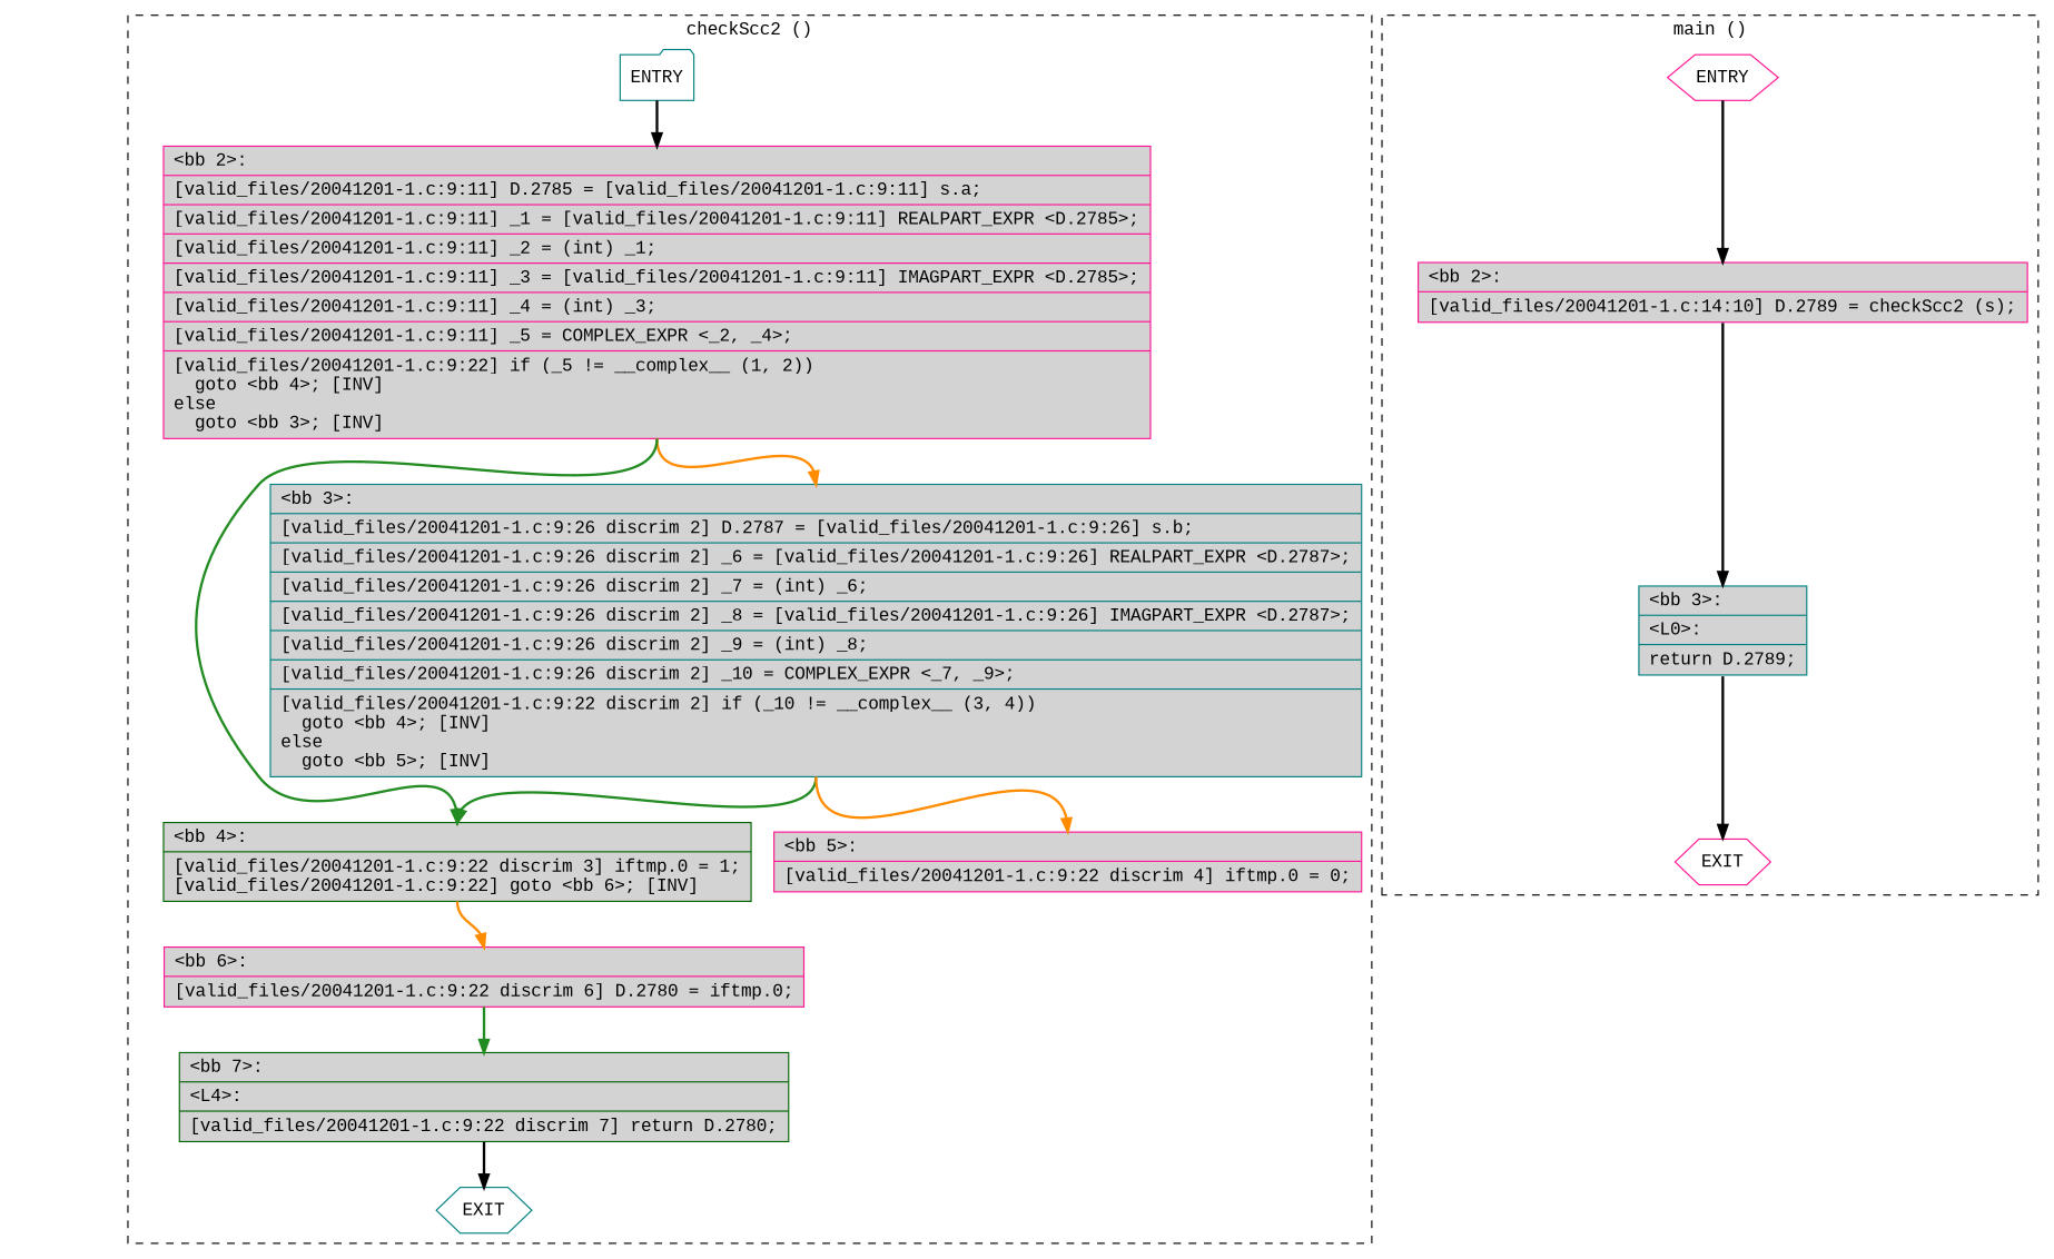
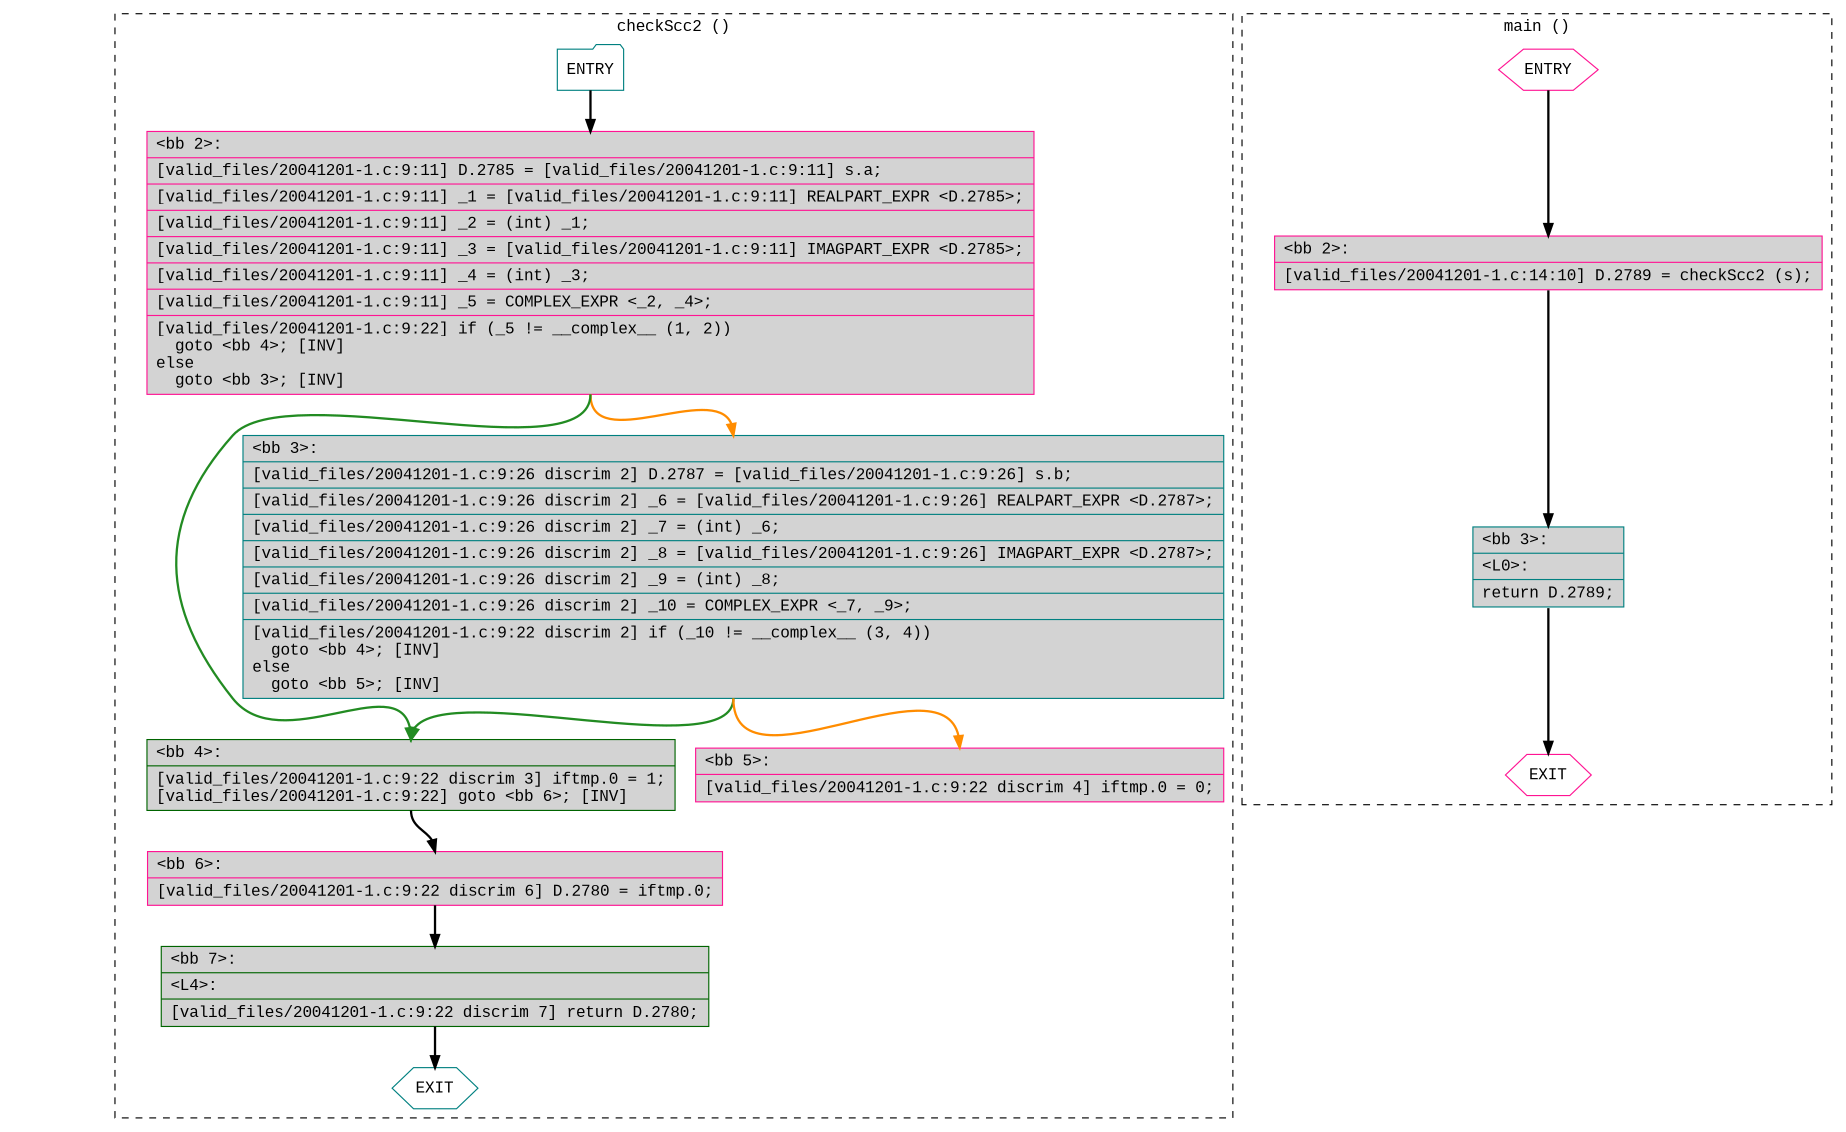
  digraph {
    fontname="Liberation Mono"
    node [color=deeppink fillcolor=lightgrey fontname="Liberation Mono" shape=record style=filled]
    edge [constraint=true fontname="Liberation Mono" headport=n style="solid,bold" tailport=s color=black weight=10]
    n1 [color=teal fillcolor=white label=ENTRY shape=folder]
    n2 [color=teal fillcolor=white label=EXIT shape=hexagon]
    n3 [label="{\<bb\ 2\>:\l|[valid_files/20041201-1.c:9:11]\ D.2785\ =\ [valid_files/20041201-1.c:9:11]\ s.a;\l|[valid_files/20041201-1.c:9:11]\ _1\ =\ [valid_files/20041201-1.c:9:11]\ REALPART_EXPR\ \<D.2785\>;\l|[valid_files/20041201-1.c:9:11]\ _2\ =\ (int)\ _1;\l|[valid_files/20041201-1.c:9:11]\ _3\ =\ [valid_files/20041201-1.c:9:11]\ IMAGPART_EXPR\ \<D.2785\>;\l|[valid_files/20041201-1.c:9:11]\ _4\ =\ (int)\ _3;\l|[valid_files/20041201-1.c:9:11]\ _5\ =\ COMPLEX_EXPR\ \<_2,\ _4\>;\l|[valid_files/20041201-1.c:9:22]\ if\ (_5\ !=\ __complex__\ (1,\ 2))\l\ \ goto\ \<bb\ 4\>;\ [INV]\lelse\l\ \ goto\ \<bb\ 3\>;\ [INV]\l}"]
    n4 [color=teal label="{\<bb\ 3\>:\l|[valid_files/20041201-1.c:9:26\ discrim\ 2]\ D.2787\ =\ [valid_files/20041201-1.c:9:26]\ s.b;\l|[valid_files/20041201-1.c:9:26\ discrim\ 2]\ _6\ =\ [valid_files/20041201-1.c:9:26]\ REALPART_EXPR\ \<D.2787\>;\l|[valid_files/20041201-1.c:9:26\ discrim\ 2]\ _7\ =\ (int)\ _6;\l|[valid_files/20041201-1.c:9:26\ discrim\ 2]\ _8\ =\ [valid_files/20041201-1.c:9:26]\ IMAGPART_EXPR\ \<D.2787\>;\l|[valid_files/20041201-1.c:9:26\ discrim\ 2]\ _9\ =\ (int)\ _8;\l|[valid_files/20041201-1.c:9:26\ discrim\ 2]\ _10\ =\ COMPLEX_EXPR\ \<_7,\ _9\>;\l|[valid_files/20041201-1.c:9:22\ discrim\ 2]\ if\ (_10\ !=\ __complex__\ (3,\ 4))\l\ \ goto\ \<bb\ 4\>;\ [INV]\lelse\l\ \ goto\ \<bb\ 5\>;\ [INV]\l}"]
    n5 [color=darkgreen label="{\<bb\ 4\>:\l|[valid_files/20041201-1.c:9:22\ discrim\ 3]\ iftmp.0\ =\ 1;\l[valid_files/20041201-1.c:9:22]\ goto\ \<bb\ 6\>;\ [INV]\l}"]
    n6 [label="{\<bb\ 5\>:\l|[valid_files/20041201-1.c:9:22\ discrim\ 4]\ iftmp.0\ =\ 0;\l}"]
    n7 [label="{\<bb\ 6\>:\l|[valid_files/20041201-1.c:9:22\ discrim\ 6]\ D.2780\ =\ iftmp.0;\l}"]
    n8 [color=darkgreen label="{\<bb\ 7\>:\l|\<L4\>:\l|[valid_files/20041201-1.c:9:22\ discrim\ 7]\ return\ D.2780;\l}"]
    n9 [fillcolor=white label=ENTRY shape=hexagon]
    n10 [fillcolor=white label=EXIT shape=hexagon]
    n11 [label="{\<bb\ 2\>:\l|[valid_files/20041201-1.c:14:10]\ D.2789\ =\ checkScc2\ (s);\l}"]
    n12 [color=teal label="{\<bb\ 3\>:\l|\<L0\>:\l|return\ D.2789;\l}"]
    subgraph cluster_1 {
      color=black
      label="checkScc2 ()"
      style=dashed
      n1
      n2
      n3
      n4
      n5
      n6
      n7
      n8
    }
    subgraph cluster_2 {
      color=black
      label="main ()"
      style=dashed
      n9
      n10
      n11
      n12
    }
    n1 -> n2 [style=invis color="" weight=""]
    n1 -> n3 [weight=100]
    n3 -> n4 [color=darkorange]
    n3 -> n5 [color=forestgreen]
    n4 -> n5 [color=forestgreen]
    n4 -> n6 [color=darkorange]
-   n5 -> n7 [color=darkorange weight=100]
-   n7 -> n8 [color=forestgreen weight=100]
+   n5 -> n7 [weight=100]
+   n7 -> n8 [weight=100]
    n8 -> n2
    n9 -> n10 [style=invis color="" weight=""]
    n9 -> n11 [weight=100]
    n11 -> n12 [weight=100]
    n12 -> n10
  }
